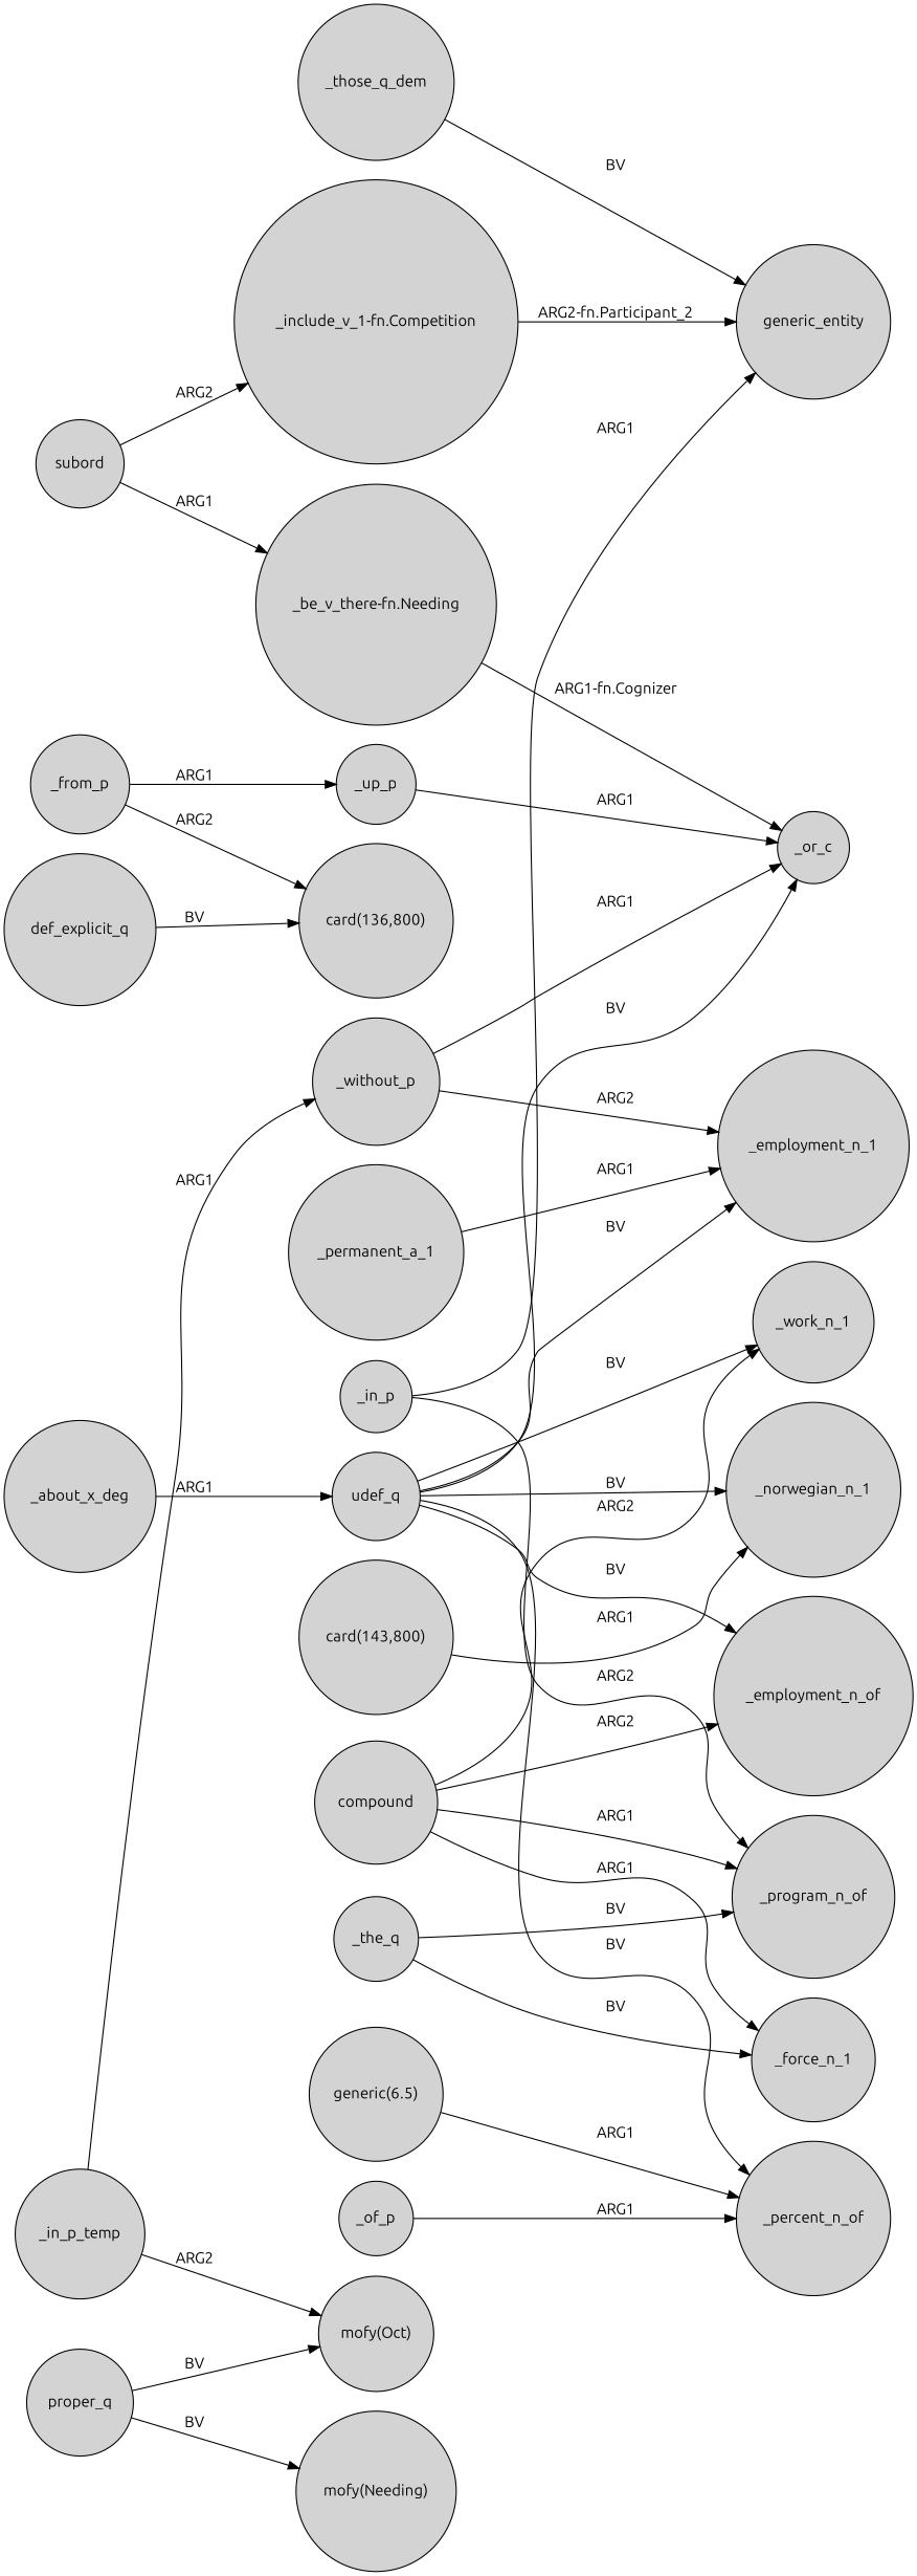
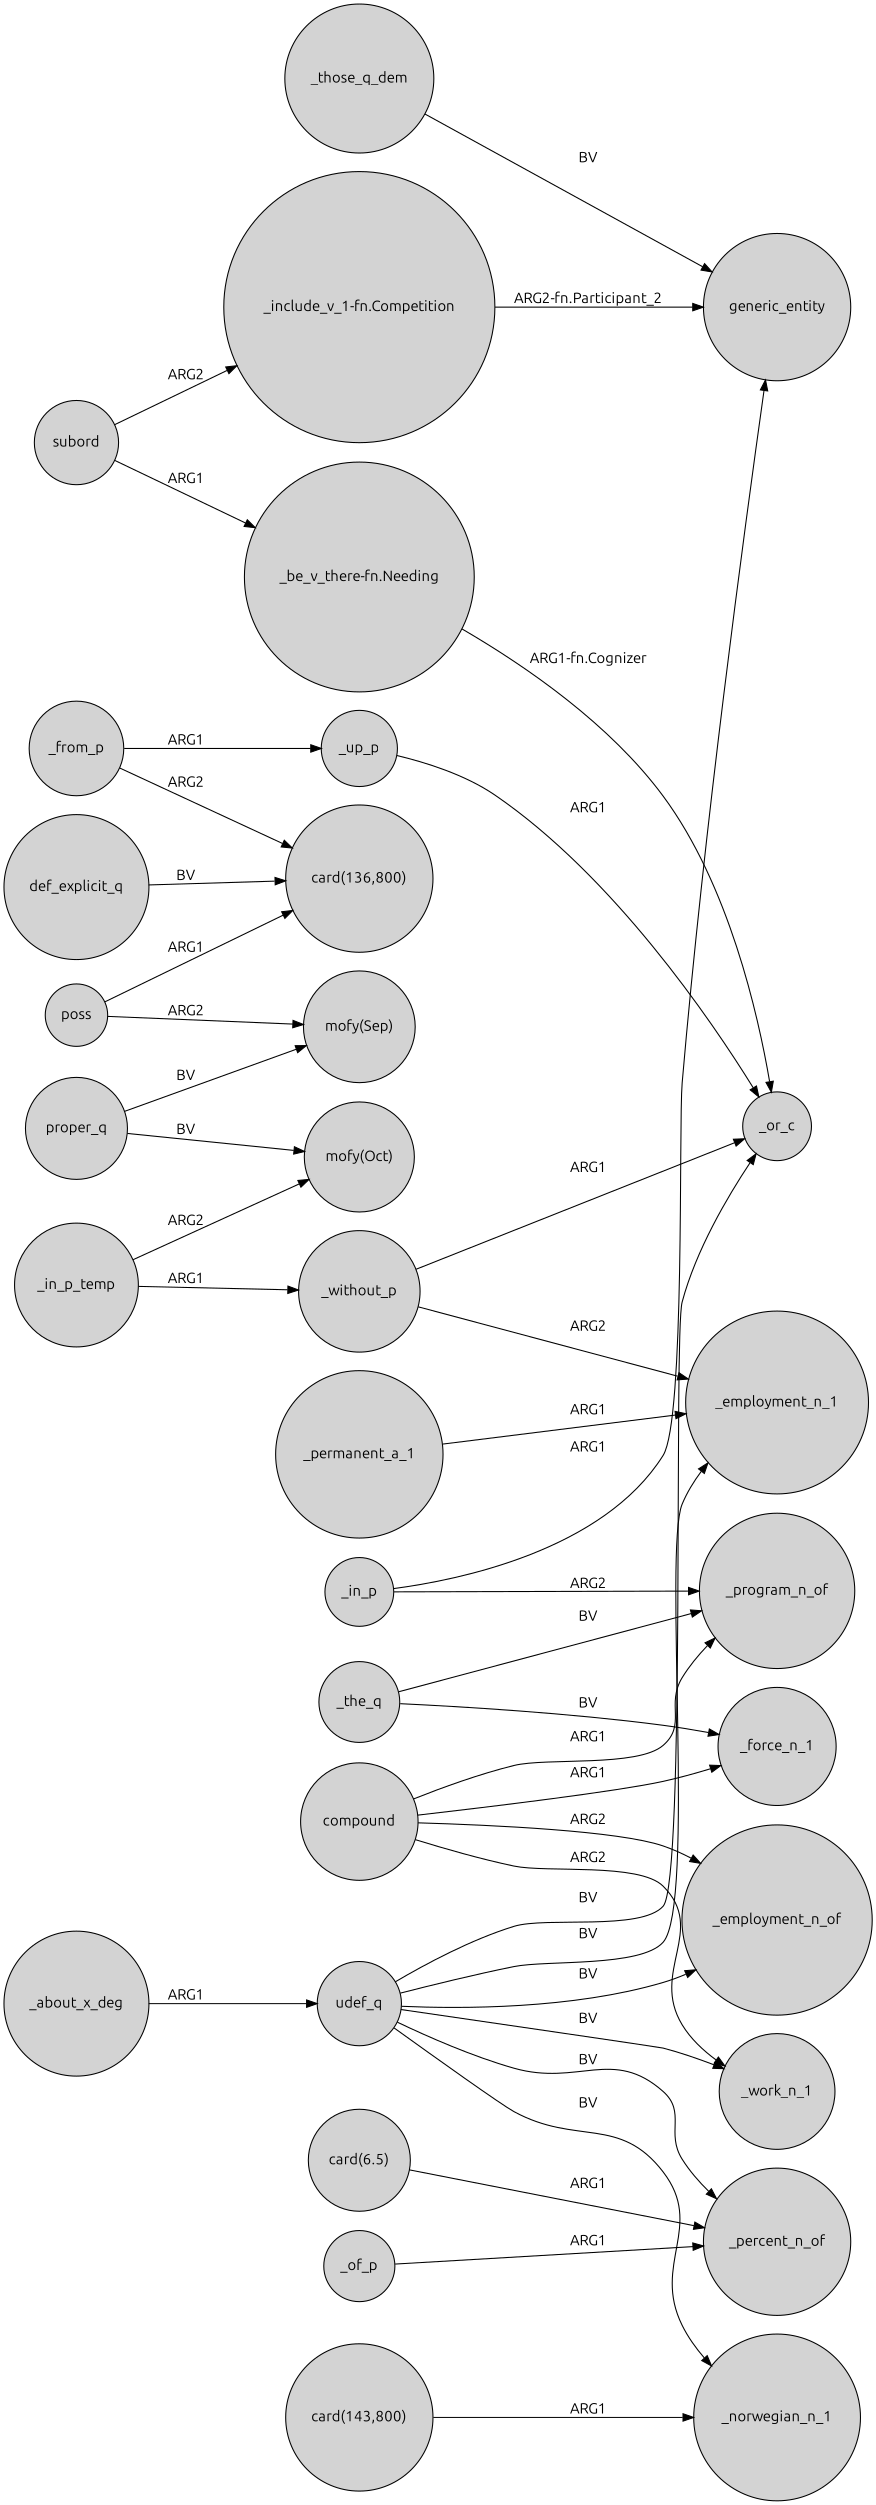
  digraph {
    fontname=Ubuntu
    rankdir=LR
    node [fontname=Ubuntu shape=circle style=filled]
    edge [fontname=Ubuntu]
    _those_q_dem
    generic_entity
    _up_p
    _or_c
    _permanent_a_1
    _employment_n_1
    _in_p_temp
    "mofy(Oct)"
    _without_p
    def_explicit_q
    "card(136,800)"
    udef_q
    _work_n_1
    _norwegian_n_1
    _percent_n_of
    n16 [label=_employment_n_of]
    compound
    _force_n_1
    _program_n_of
    subord
    "_be_v_there-fn.Needing"
    "_include_v_1-fn.Competition"
    _from_p
    "card(143,800)"
    _of_p
    _in_p
    _about_x_deg
-   "mofy(Sep)" [label="mofy(Needing)"]
+   poss
+   "mofy(Sep)"
    _the_q
    proper_q
-   "card(6.5)" [label="generic(6.5)"]
+   "card(6.5)"
    _those_q_dem -> generic_entity [label=BV]
    _up_p -> _or_c [label=ARG1]
    _permanent_a_1 -> _employment_n_1 [label=ARG1]
    _in_p_temp -> "mofy(Oct)" [label=ARG2]
    _in_p_temp -> _without_p [label=ARG1]
    _without_p -> _or_c [label=ARG1]
    _without_p -> _employment_n_1 [label=ARG2]
    def_explicit_q -> "card(136,800)" [label=BV]
    udef_q -> _or_c [label=BV]
    udef_q -> _employment_n_1 [label=BV]
    udef_q -> _work_n_1 [label=BV]
    udef_q -> _norwegian_n_1 [label=BV]
    udef_q -> _percent_n_of [label=BV]
    udef_q -> n16 [label=BV]
    compound -> _work_n_1 [label=ARG2]
    compound -> n16 [label=ARG2]
    compound -> _force_n_1 [label=ARG1]
    compound -> _program_n_of [label=ARG1]
    subord -> "_be_v_there-fn.Needing" [label=ARG1]
    subord -> "_include_v_1-fn.Competition" [label=ARG2]
    "_be_v_there-fn.Needing" -> _or_c [label="ARG1-fn.Cognizer"]
    "_include_v_1-fn.Competition" -> generic_entity [label="ARG2-fn.Participant_2"]
    _from_p -> _up_p [label=ARG1]
    _from_p -> "card(136,800)" [label=ARG2]
    "card(143,800)" -> _norwegian_n_1 [label=ARG1]
    _of_p -> _percent_n_of [label=ARG1]
    _in_p -> generic_entity [label=ARG1]
    _in_p -> _program_n_of [label=ARG2]
    _about_x_deg -> udef_q [label=ARG1]
+   poss -> "card(136,800)" [label=ARG1]
+   poss -> "mofy(Sep)" [label=ARG2]
    _the_q -> _force_n_1 [label=BV]
    _the_q -> _program_n_of [label=BV]
    proper_q -> "mofy(Oct)" [label=BV]
    proper_q -> "mofy(Sep)" [label=BV]
    "card(6.5)" -> _percent_n_of [label=ARG1]
  }
